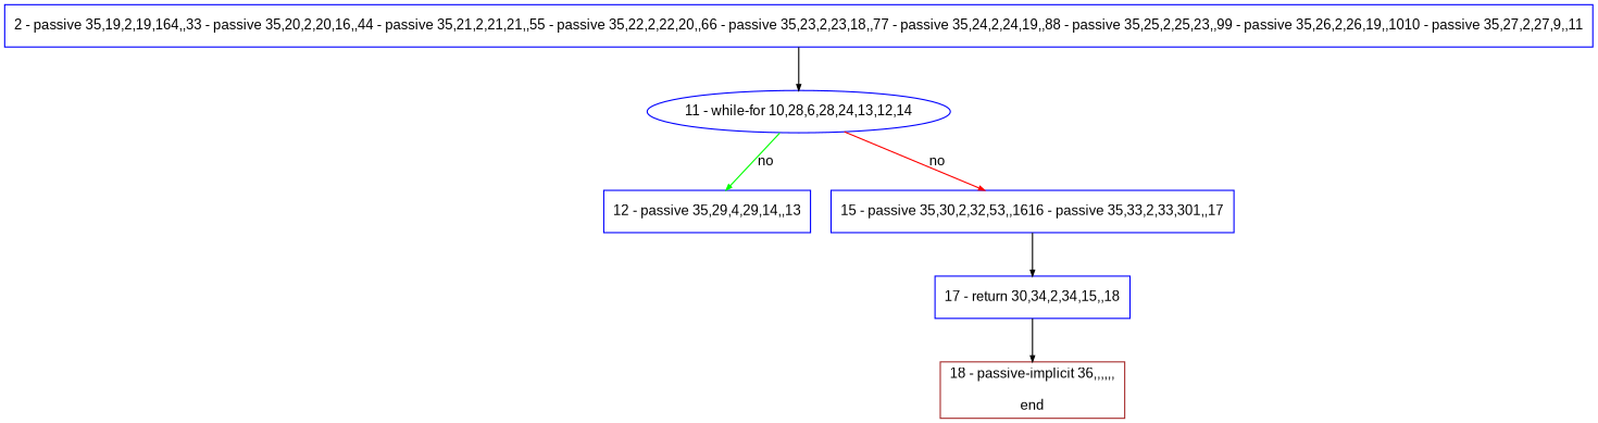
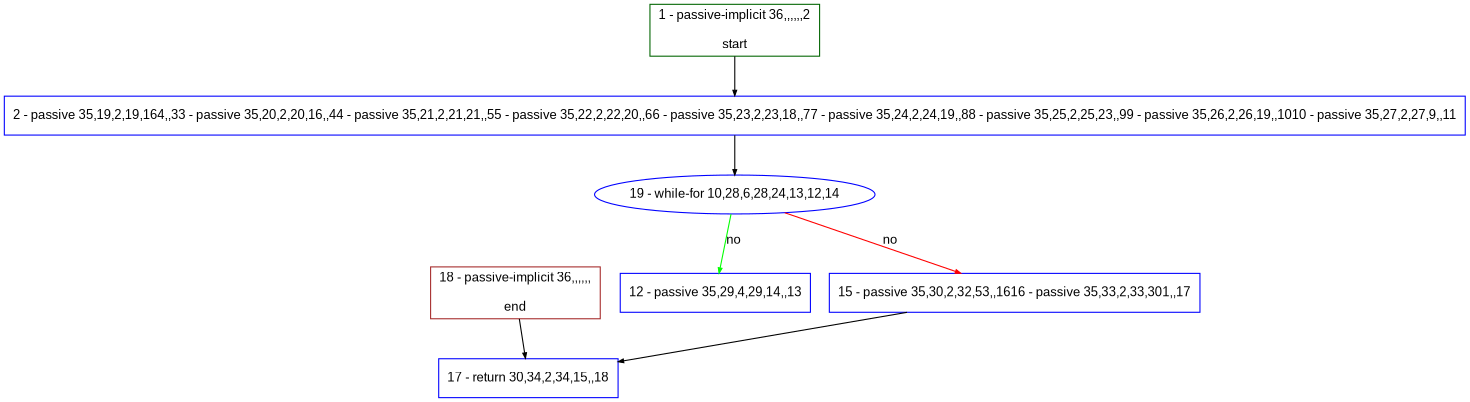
  digraph {
    bgcolor=white
    compound=true
    fillcolor="#FFFFCC"
    fontname=Arial
    fontsize=12
    pack=true
    packmode=clust
    style="rounded,filled"
    node [color="#0000ff" compound=true fillcolor="#ffffff" fixedsize=false fontname=Arial fontsize=12 node_initialized=no shape=box style=filled]
    edge [arrowhead=normal arrowsize=0.5 arrowtail=none color="#000000" compound=true dir=forward fontcolor=black fontname=Arial fontsize=12]
    n1 [label="2 - passive 35,19,2,19,164,,33 - passive 35,20,2,20,16,,44 - passive 35,21,2,21,21,,55 - passive 35,22,2,22,20,,66 - passive 35,23,2,23,18,,77 - passive 35,24,2,24,19,,88 - passive 35,25,2,25,23,,99 - passive 35,26,2,26,19,,1010 - passive 35,27,2,27,9,,11"]
-   n2 [label="11 - while-for 10,28,6,28,24,13,12,14" shape=oval]
+   n2 [label="19 - while-for 10,28,6,28,24,13,12,14" shape=oval]
    n3 [label="12 - passive 35,29,4,29,14,,13"]
    n4 [label="15 - passive 35,30,2,32,53,,1616 - passive 35,33,2,33,301,,17"]
+   n5 [color="#006400" label="1 - passive-implicit 36,,,,,,2\n\nstart"]
    n6 [label="17 - return 30,34,2,34,15,,18"]
    n7 [color="#a52a2a" label="18 - passive-implicit 36,,,,,,\n\nend"]
    n1 -> n2
    n2 -> n3 [color="#00ff00" label=no]
    n2 -> n4 [color="#ff0000" label=no]
    n4 -> n6
-   n6 -> n7
+   n5 -> n1
+   n7 -> n6
  }
